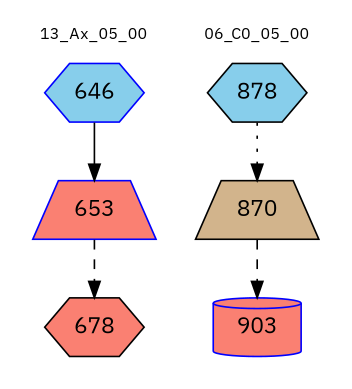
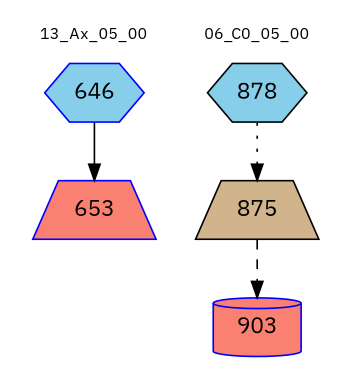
  digraph {
    fontname="IBM Plex Sans"
    node [color=blue fillcolor=salmon fontname="IBM Plex Sans" shape=hexagon style=filled]
    edge [color=black fontname="IBM Plex Sans" style=dashed]
    n1 [fillcolor=skyblue label=646]
    n2 [label=653 shape=trapezium]
-   n3 [color=black label=678]
    n4 [color=black fillcolor=skyblue label=878]
-   n5 [color=black fillcolor=tan label=870 shape=trapezium]
+   n5 [color=black fillcolor=tan label=875 shape=trapezium]
    n6 [label=903 shape=cylinder]
    subgraph cluster_1 {
      color=white
      fontsize=10
      label="13_Ax_05_00"
      n1
      n2
-     n3
    }
    subgraph cluster_2 {
      color=white
      fontsize=10
      label="06_C0_05_00"
      n4
      n5
      n6
    }
    n1 -> n2 [style=solid]
-   n2 -> n3
    n4 -> n5 [style=dotted]
    n5 -> n6
  }
